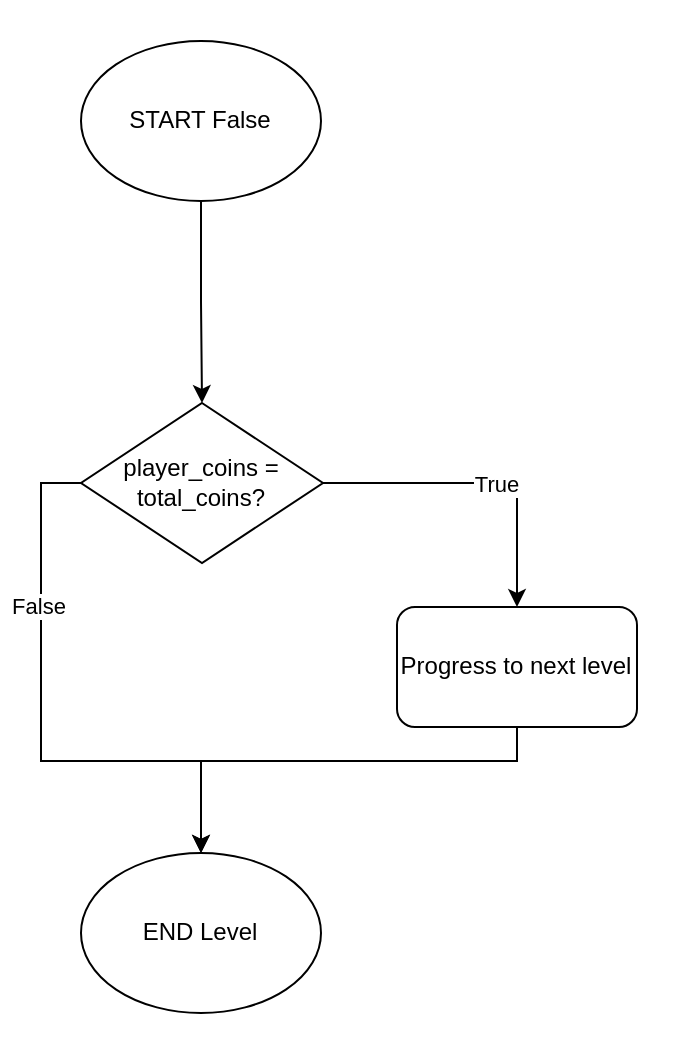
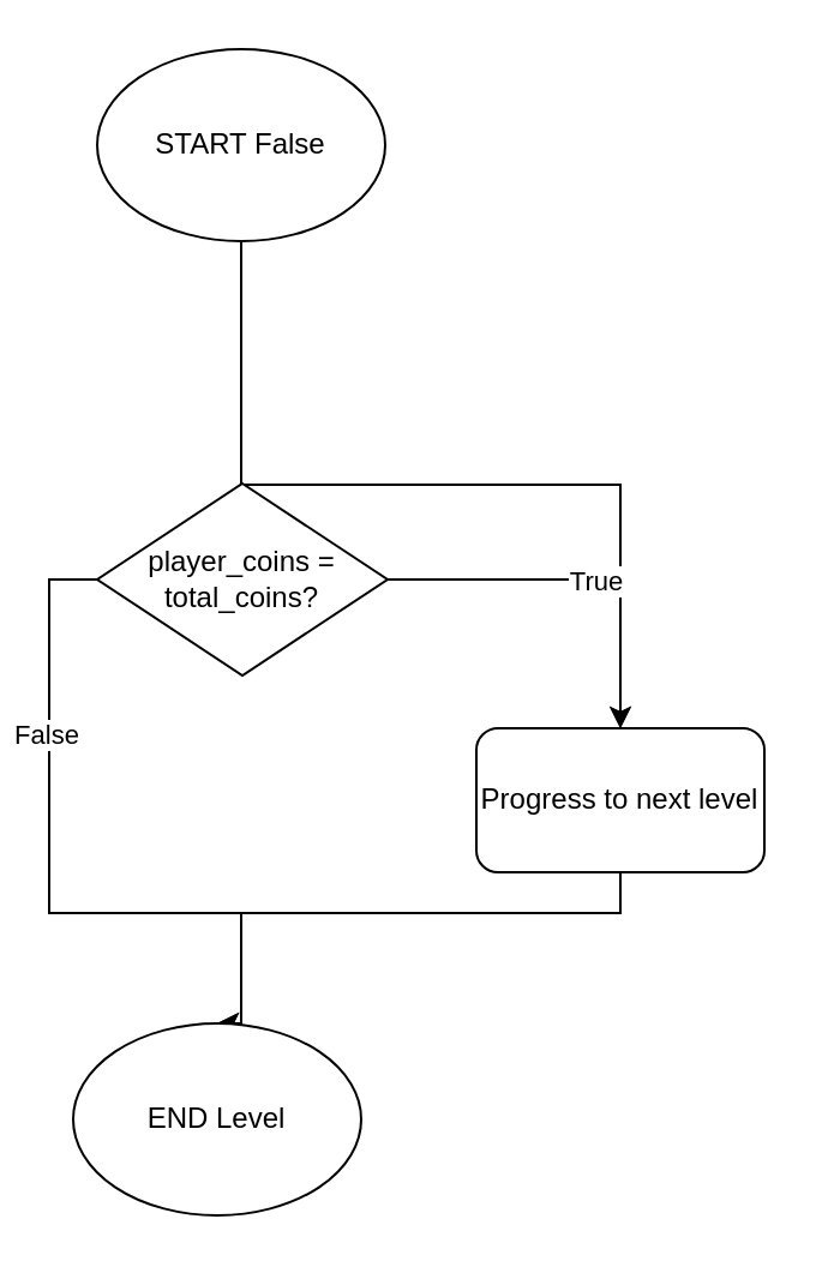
  <mxCell id="0" />
  <mxCell id="1" parent="0" />
- <mxCell id="2" style="edgeStyle=orthogonalEdgeStyle;rounded=0;orthogonalLoop=1;jettySize=auto;html=1;exitX=0.5;exitY=1;exitDx=0;exitDy=0;entryX=0.5;entryY=0;entryDx=0;entryDy=0;" edge="1" parent="1" source="3" target="8"><mxGeometry relative="1" as="geometry" /></mxCell>
+ <mxCell id="2" style="edgeStyle=orthogonalEdgeStyle;rounded=0;orthogonalLoop=1;jettySize=auto;html=1;exitX=0.5;exitY=1;exitDx=0;exitDy=0;" edge="1" parent="1" source="3" target="10"><mxGeometry relative="1" as="geometry" /></mxCell>
  <mxCell id="3" value="START False" style="ellipse;whiteSpace=wrap;html=1;" vertex="1" parent="1"><mxGeometry x="40" y="20" width="120" height="80" as="geometry" /></mxCell>
  <mxCell id="4" style="edgeStyle=orthogonalEdgeStyle;rounded=0;orthogonalLoop=1;jettySize=auto;html=1;exitX=1;exitY=0.5;exitDx=0;exitDy=0;entryX=0.5;entryY=0;entryDx=0;entryDy=0;" edge="1" parent="1" source="8" target="10"><mxGeometry relative="1" as="geometry"><mxPoint x="259" y="241" as="targetPoint" /></mxGeometry></mxCell>
  <mxCell id="5" value="True" style="edgeLabel;html=1;align=center;verticalAlign=middle;resizable=0;points=[];" vertex="1" connectable="0" parent="4"><mxGeometry x="0.086" relative="1" as="geometry"><mxPoint as="offset" /></mxGeometry></mxCell>
  <mxCell id="6" style="edgeStyle=orthogonalEdgeStyle;rounded=0;orthogonalLoop=1;jettySize=auto;html=1;exitX=0;exitY=0.5;exitDx=0;exitDy=0;entryX=0.5;entryY=0;entryDx=0;entryDy=0;" edge="1" parent="1" source="8" target="11"><mxGeometry relative="1" as="geometry"><mxPoint x="-51" y="241" as="targetPoint" /><Array as="points"><mxPoint x="20" y="241" /><mxPoint x="20" y="380" /><mxPoint x="100" y="380" /></Array></mxGeometry></mxCell>
  <mxCell id="7" value="False" style="edgeLabel;html=1;align=center;verticalAlign=middle;resizable=0;points=[];" vertex="1" connectable="0" parent="6"><mxGeometry x="-0.432" y="-2" relative="1" as="geometry"><mxPoint as="offset" /></mxGeometry></mxCell>
  <mxCell id="8" value="player_coins = total_coins?" style="rhombus;whiteSpace=wrap;html=1;" vertex="1" parent="1"><mxGeometry x="40" y="201" width="121" height="80" as="geometry" /></mxCell>
  <mxCell id="9" style="edgeStyle=orthogonalEdgeStyle;rounded=0;orthogonalLoop=1;jettySize=auto;html=1;exitX=0.5;exitY=1;exitDx=0;exitDy=0;entryX=0.5;entryY=0;entryDx=0;entryDy=0;" edge="1" parent="1" source="10" target="11"><mxGeometry relative="1" as="geometry"><Array as="points"><mxPoint x="258" y="380" /><mxPoint x="100" y="380" /></Array></mxGeometry></mxCell>
  <mxCell id="10" value="Progress to next level" style="whiteSpace=wrap;html=1;rounded=1;" vertex="1" parent="1"><mxGeometry x="198" y="303" width="120" height="60" as="geometry" /></mxCell>
- <mxCell id="11" value="END Level" style="ellipse;whiteSpace=wrap;html=1;" vertex="1" parent="1"><mxGeometry x="40" y="426" width="120" height="80" as="geometry" /></mxCell>
+ <mxCell id="11" value="END Level" style="ellipse;whiteSpace=wrap;html=1;" vertex="1" parent="1"><mxGeometry x="30" y="426" width="120" height="80" as="geometry" /></mxCell>
